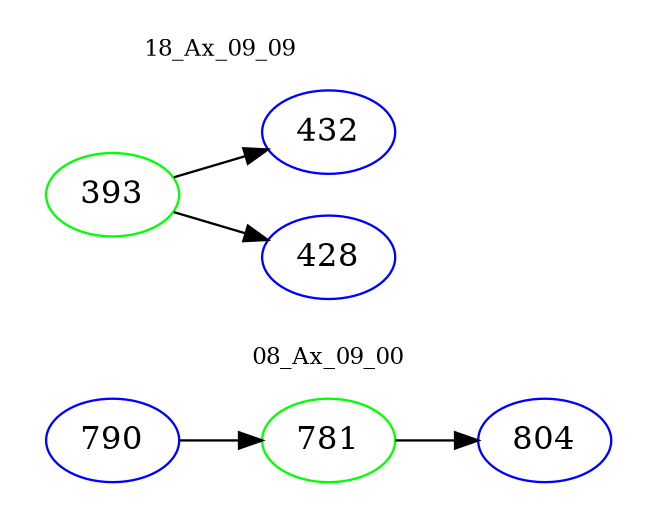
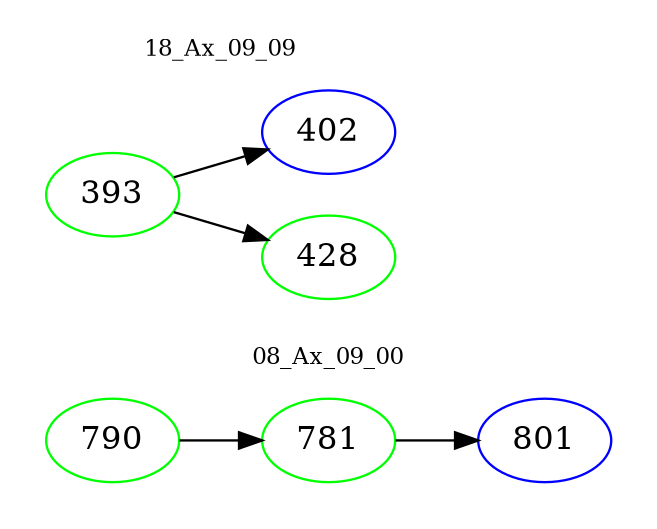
  digraph {
    rankdir=LR
    node [color=green]
    edge [color=black]
-   n1 [color=blue label=790]
+   n1 [label=790]
    n2 [label=781]
-   n3 [color=blue label=804]
-   n4 [color=blue label=428]
+   n3 [color=blue label=801]
+   n4 [label=428]
    n5 [label=393]
-   n6 [color=blue label=432]
+   n6 [color=blue label=402]
    subgraph cluster_1 {
      color=white
      fontsize=10
      label="08_Ax_09_00"
      n1
      n2
      n3
    }
    subgraph cluster_2 {
      color=white
      fontsize=10
      label="18_Ax_09_09"
      n4
      n5
      n6
    }
    n1 -> n2
    n2 -> n3
    n5 -> n4
    n5 -> n6
  }
